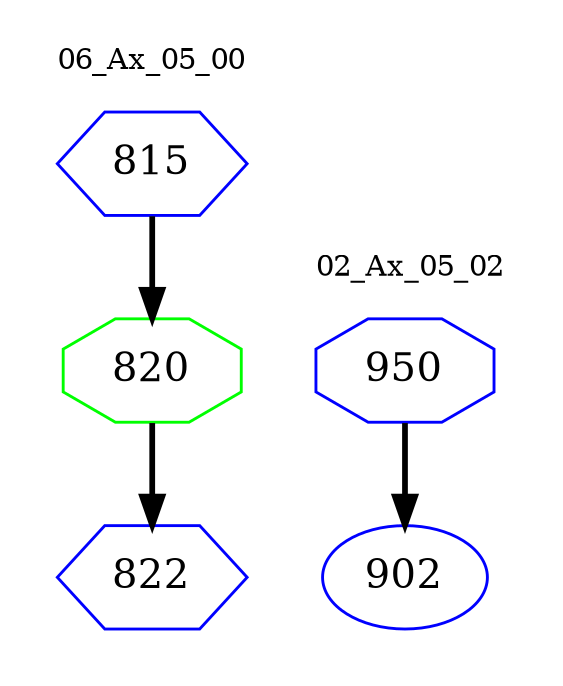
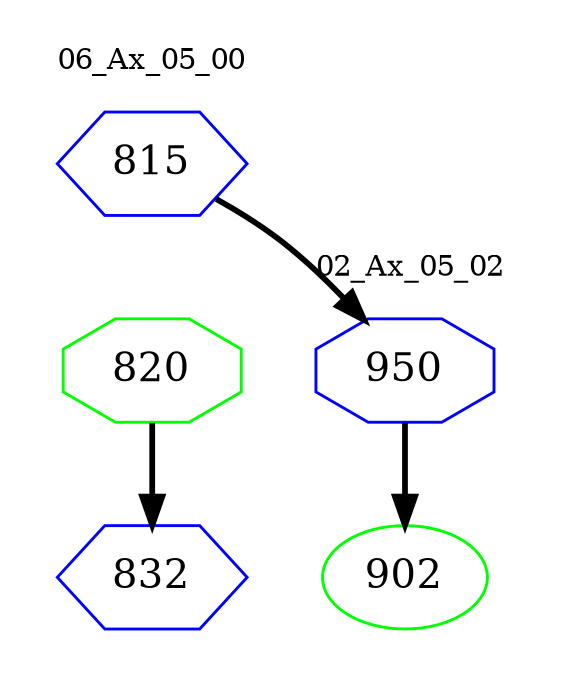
  digraph {
    node [color=blue shape=hexagon]
    edge [color=black style=bold]
    n1 [label=815]
    n2 [color=green label=820 shape=octagon]
-   n3 [label=822]
+   n3 [label=832]
    n4 [label=950 shape=octagon]
-   n5 [label=902 shape=ellipse]
+   n5 [color=green label=902 shape=ellipse]
    subgraph cluster_1 {
      color=white
      fontsize=10
      label="06_Ax_05_00"
      n1
      n2
      n3
    }
    subgraph cluster_2 {
      color=white
      fontsize=10
      label="02_Ax_05_02"
      n4
      n5
    }
-   n1 -> n2
+   n1 -> n4
    n2 -> n3
    n4 -> n5
  }
